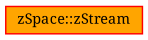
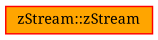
  digraph {
    rankdir=LR
    fontname="Noto Serif"
-   n1 [color=red fillcolor=orange fontname="Noto Serif" fontsize=10 height=0.2 label="zSpace::zStream" shape=record style=filled width=0.4]
+   n1 [color=red fillcolor=orange fontname="Noto Serif" fontsize=10 height=0.2 label="zStream::zStream" shape=record style=filled width=0.4]
  }
